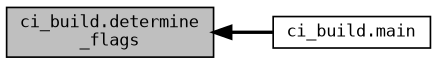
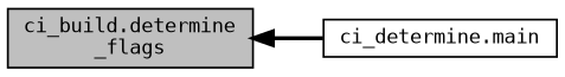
  digraph {
    rankdir=LR
    fontname="DejaVu Sans Mono"
    node [color=black fontname="DejaVu Sans Mono" fontsize=10 shape=record style=filled]
    n1 [fillcolor=grey75 fontcolor=black height=0.2 label="ci_build.determine\l_flags" width=0.4]
-   n2 [fillcolor=white height=0.2 label="ci_build.main" width=0.4]
+   n2 [fillcolor=white height=0.2 label="ci_determine.main" width=0.4]
    n1 -> n2 [color=black dir=back fontname="DejaVu Sans Mono" fontsize=10 labelfontname=Helvetica labelfontsize=10 style=bold]
  }
